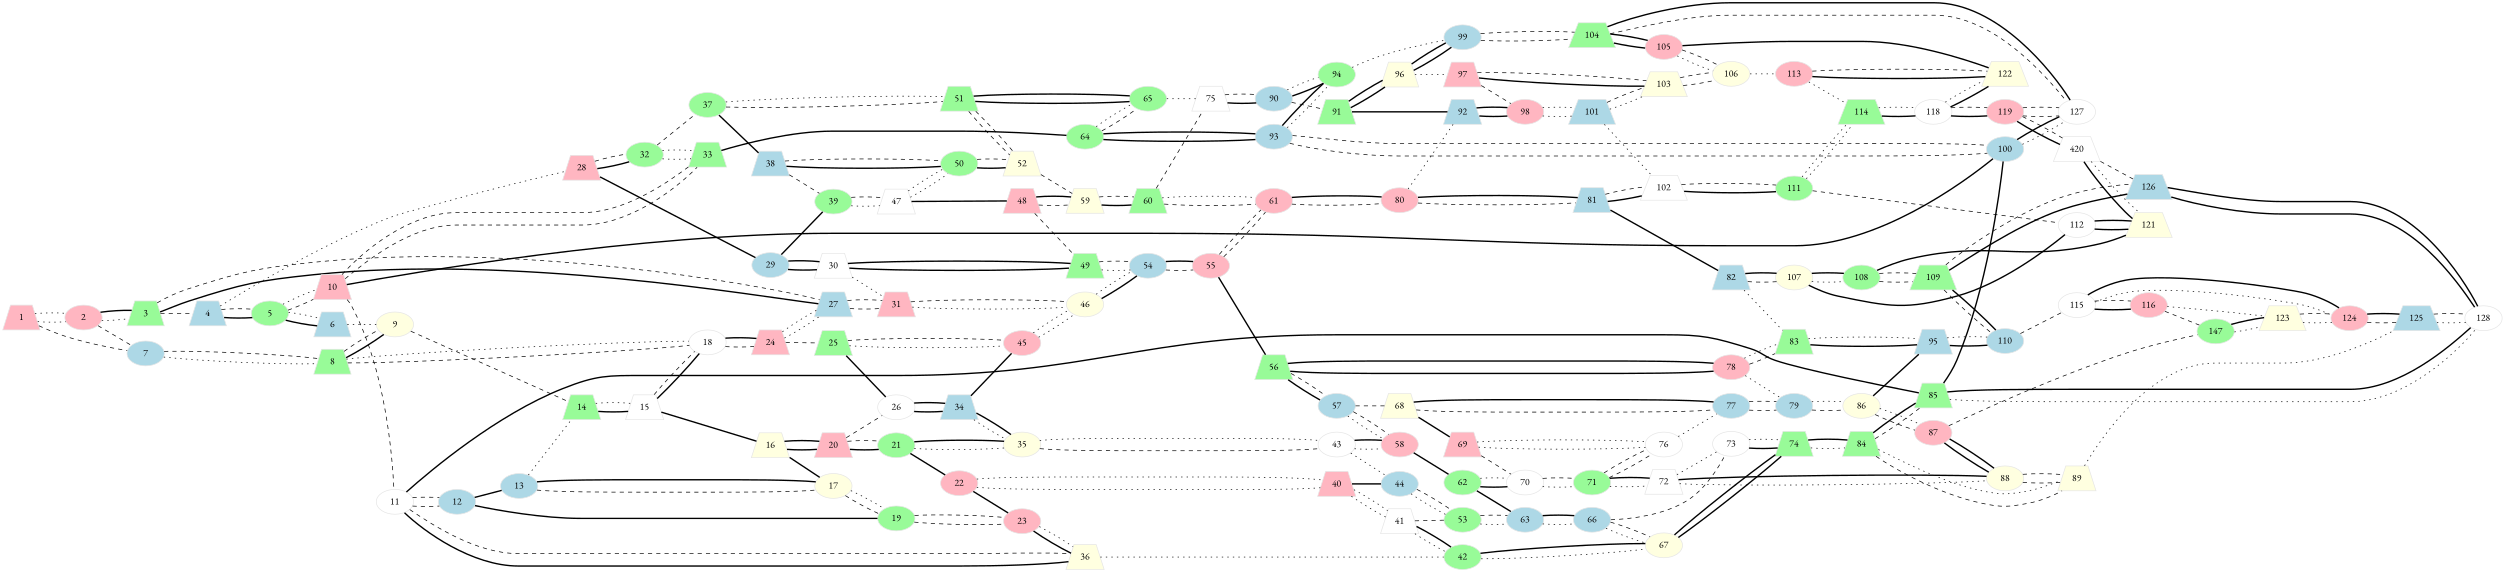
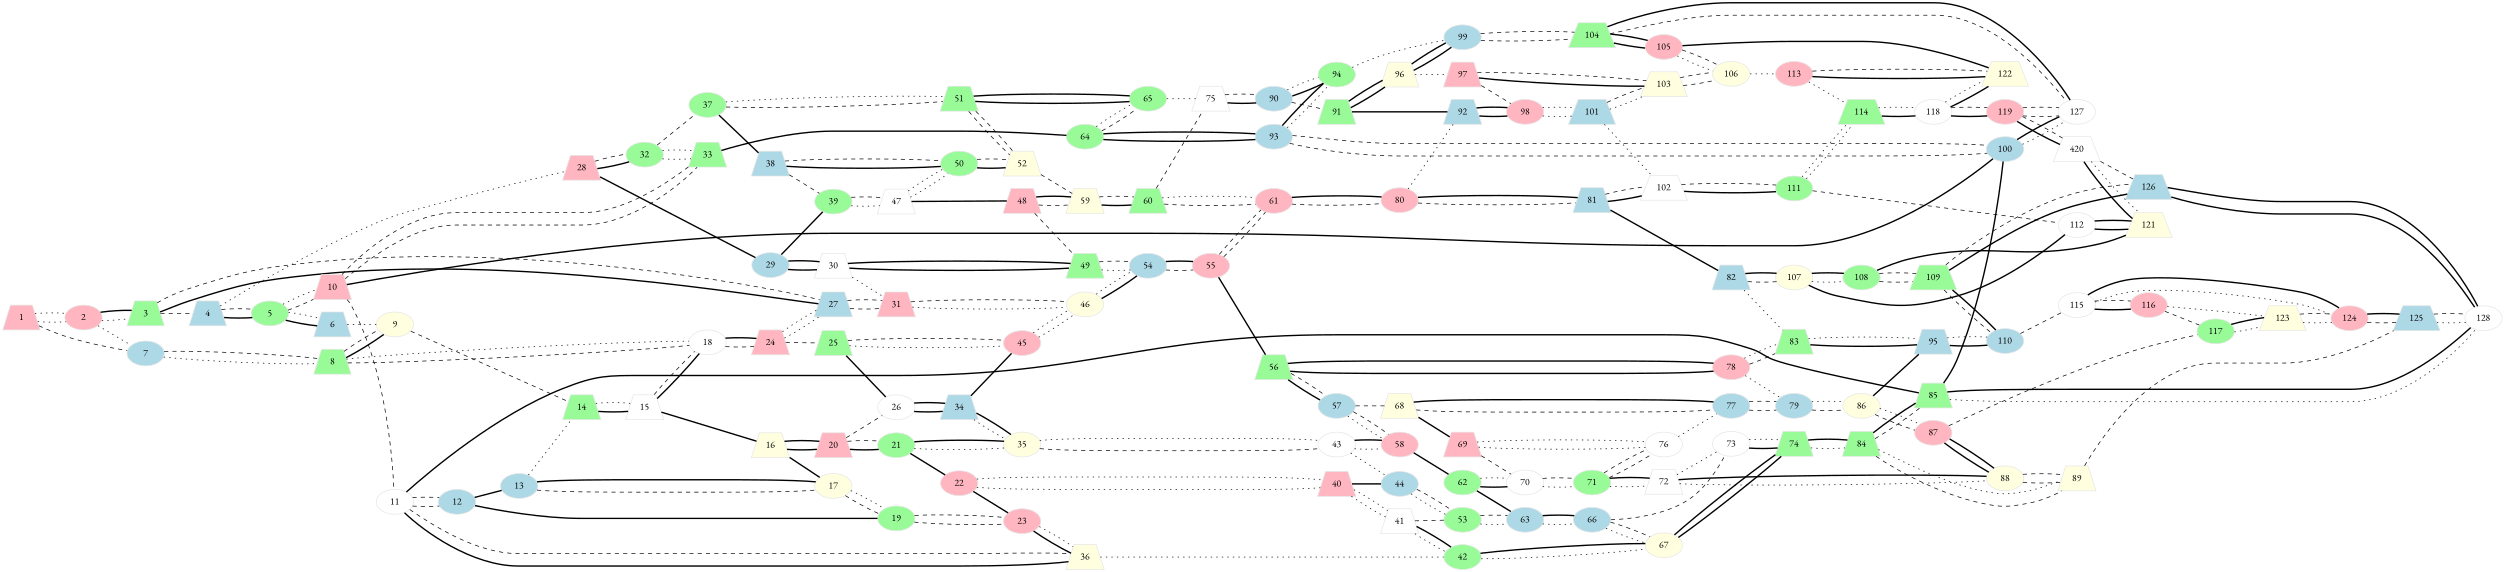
  graph {
    fontname="EB Garamond"
    rankdir=LR
    node [color=gray90 fillcolor=palegreen fontname="EB Garamond" shape=ellipse style=filled]
    edge [fontname="EB Garamond" style=bold]
    1 [fillcolor=lightpink shape=trapezium]
    2 [fillcolor=lightpink]
    7 [fillcolor=lightblue]
    3 [shape=trapezium]
    8 [shape=trapezium]
    4 [fillcolor=lightblue shape=trapezium]
    27 [fillcolor=lightblue shape=trapezium]
    5
    28 [fillcolor=lightpink shape=trapezium]
    31 [fillcolor=lightpink shape=trapezium]
    6 [fillcolor=lightblue shape=trapezium]
    10 [fillcolor=lightpink shape=trapezium]
    29 [fillcolor=lightblue]
    32
    9 [fillcolor=lightyellow]
    11 [fillcolor=white]
    33 [shape=trapezium]
    100 [fillcolor=lightblue]
    14 [shape=trapezium]
    18 [fillcolor=white]
    24 [fillcolor=lightpink shape=trapezium]
    15 [fillcolor=white shape=trapezium]
    12 [fillcolor=lightblue]
    36 [fillcolor=lightyellow shape=trapezium]
    85 [shape=trapezium]
    64
    127 [fillcolor=white]
    13 [fillcolor=lightblue]
    19
    42
    128 [fillcolor=white]
    17 [fillcolor=lightyellow]
    23 [fillcolor=lightpink]
    16 [fillcolor=lightyellow shape=trapezium]
    20 [fillcolor=lightpink shape=trapezium]
    21
    26 [fillcolor=white]
    25 [shape=trapezium]
    22 [fillcolor=lightpink]
    35 [fillcolor=lightyellow]
    34 [fillcolor=lightblue shape=trapezium]
    40 [fillcolor=lightpink shape=trapezium]
    43 [fillcolor=white]
    41 [fillcolor=white shape=trapezium]
    44 [fillcolor=lightblue]
    45 [fillcolor=lightpink]
    46 [fillcolor=lightyellow]
    30 [fillcolor=white shape=trapezium]
    39
    37
    49 [shape=trapezium]
    47 [fillcolor=white shape=trapezium]
    54 [fillcolor=lightblue]
    38 [fillcolor=lightblue shape=trapezium]
    51 [shape=trapezium]
    65
    93 [fillcolor=lightblue]
    58 [fillcolor=lightpink]
    67 [fillcolor=lightyellow]
    50
    52 [fillcolor=lightyellow shape=trapezium]
    48 [fillcolor=lightpink shape=trapezium]
    53
    63 [fillcolor=lightblue]
    74 [shape=trapezium]
    62
    55 [fillcolor=lightpink]
    59 [fillcolor=lightyellow shape=trapezium]
    60 [shape=trapezium]
    75 [fillcolor=white shape=trapezium]
    66 [fillcolor=lightblue]
    56 [shape=trapezium]
    61 [fillcolor=lightpink]
    57 [fillcolor=lightblue]
    78 [fillcolor=lightpink]
    80 [fillcolor=lightpink]
    68 [fillcolor=lightyellow shape=trapezium]
    79 [fillcolor=lightblue]
    83 [shape=trapezium]
    69 [fillcolor=lightpink shape=trapezium]
    77 [fillcolor=lightblue]
    70 [fillcolor=white]
    90 [fillcolor=lightblue]
    81 [fillcolor=lightblue shape=trapezium]
    92 [fillcolor=lightblue shape=trapezium]
    71
    73 [fillcolor=white]
    94
    84 [shape=trapezium]
    76 [fillcolor=white]
    72 [fillcolor=white shape=trapezium]
    88 [fillcolor=lightyellow]
    89 [fillcolor=lightyellow shape=trapezium]
    91 [shape=trapezium]
    86 [fillcolor=lightyellow]
    95 [fillcolor=lightblue shape=trapezium]
    87 [fillcolor=lightpink]
    82 [fillcolor=lightblue shape=trapezium]
    102 [fillcolor=white shape=trapezium]
    98 [fillcolor=lightpink]
    107 [fillcolor=lightyellow]
    111
    108
    112 [fillcolor=white]
    110 [fillcolor=lightblue]
    125 [fillcolor=lightblue shape=trapezium]
-   117 [label=147]
+   117
    123 [fillcolor=lightyellow shape=trapezium]
    96 [fillcolor=lightyellow shape=trapezium]
    99 [fillcolor=lightblue]
    97 [fillcolor=lightpink shape=trapezium]
    101 [fillcolor=lightblue shape=trapezium]
    104 [shape=trapezium]
    115 [fillcolor=white]
    103 [fillcolor=lightyellow shape=trapezium]
    106 [fillcolor=lightyellow]
    105 [fillcolor=lightpink]
    114 [shape=trapezium]
    113 [fillcolor=lightpink]
    122 [fillcolor=lightyellow shape=trapezium]
    109 [shape=trapezium]
    121 [fillcolor=lightyellow shape=trapezium]
    126 [fillcolor=lightblue shape=trapezium]
    116 [fillcolor=lightpink]
    124 [fillcolor=lightpink]
    118 [fillcolor=white]
    119 [fillcolor=lightpink]
    n128 [fillcolor=white label=420 shape=trapezium]
    1 -- 2 [style=dotted]
    1 -- 2 [style=dotted]
    1 -- 7 [style=dashed]
-   2 -- 7 [style=dashed]
+   2 -- 7 [style=dotted]
    2 -- 3 [style=dotted]
    2 -- 3
    7 -- 8 [style=dotted]
    7 -- 8 [style=dashed]
    3 -- 4 [style=dashed]
    3 -- 27
    3 -- 27 [style=dashed]
    8 -- 9
    8 -- 9 [style=dashed]
    8 -- 18 [style=dashed]
    8 -- 18 [style=dotted]
    4 -- 5
    4 -- 5 [style=dashed]
    4 -- 28 [style=dotted]
    27 -- 31 [style=dashed]
    27 -- 31 [style=dashed]
    5 -- 6
    5 -- 6 [style=dotted]
    5 -- 10 [style=dashed]
    5 -- 10 [style=dotted]
    28 -- 29
    28 -- 32
    28 -- 32 [style=dashed]
    31 -- 46 [style=dotted]
    31 -- 46 [style=dashed]
    6 -- 9 [style=dotted]
    10 -- 11 [style=dashed]
    10 -- 33 [style=dashed]
    10 -- 33 [style=dashed]
    10 -- 100
    29 -- 30
    29 -- 30
    29 -- 39
    32 -- 33 [style=dotted]
    32 -- 33 [style=dotted]
    32 -- 37 [style=dashed]
    9 -- 14 [style=dashed]
    11 -- 12 [style=dashed]
    11 -- 12 [style=dashed]
    11 -- 36
    11 -- 36 [style=dashed]
    11 -- 85
    33 -- 64
    100 -- 127 [style=dotted]
    100 -- 127
    14 -- 15
    14 -- 15 [style=dotted]
    18 -- 24 [style=dashed]
    18 -- 24
    24 -- 27 [style=dotted]
    24 -- 27 [style=dotted]
    24 -- 25 [style=dashed]
    15 -- 18
    15 -- 18 [style=dashed]
    15 -- 16
    12 -- 13
    12 -- 19
    36 -- 42 [style=dotted]
    85 -- 100
    85 -- 128 [style=dotted]
    85 -- 128
    64 -- 65 [style=dashed]
    64 -- 65 [style=dotted]
    64 -- 93
    64 -- 93
    13 -- 14 [style=dotted]
    13 -- 17 [style=dashed]
    13 -- 17
    19 -- 23 [style=dashed]
    19 -- 23 [style=dashed]
    42 -- 67 [style=dotted]
    42 -- 67
    17 -- 19 [style=dashed]
    17 -- 19 [style=dotted]
    23 -- 36
    23 -- 36 [style=dotted]
    16 -- 17
    16 -- 20
    16 -- 20
    20 -- 21
    20 -- 21 [style=dashed]
    20 -- 26 [style=dashed]
    21 -- 22
    21 -- 35 [style=dotted]
    21 -- 35
    26 -- 34
    26 -- 34
    25 -- 26
    25 -- 45 [style=dotted]
    25 -- 45 [style=dashed]
    22 -- 23
    22 -- 40 [style=dotted]
    22 -- 40 [style=dotted]
    35 -- 43 [style=dashed]
    35 -- 43 [style=dotted]
    34 -- 35 [style=dotted]
    34 -- 35
    34 -- 45
    40 -- 41 [style=dotted]
    40 -- 41 [style=dotted]
    40 -- 44
    43 -- 44 [style=dotted]
    43 -- 58 [style=dotted]
    43 -- 58
    41 -- 42 [style=dotted]
    41 -- 42
    41 -- 53 [style=dashed]
    44 -- 53 [style=dotted]
    44 -- 53 [style=dashed]
    45 -- 46 [style=dotted]
    45 -- 46 [style=dotted]
    46 -- 54
    46 -- 54 [style=dotted]
    30 -- 31 [style=dotted]
    30 -- 49
    30 -- 49
    39 -- 47 [style=dotted]
    39 -- 47 [style=dashed]
    37 -- 38
    37 -- 51 [style=dashed]
    37 -- 51 [style=dotted]
    49 -- 54 [style=dotted]
    49 -- 54 [style=dashed]
    47 -- 50 [style=dotted]
    47 -- 50 [style=dotted]
    47 -- 48
    54 -- 55 [style=dashed]
    54 -- 55
    38 -- 39 [style=dashed]
    38 -- 50
    38 -- 50 [style=dashed]
    51 -- 65
    51 -- 65
    51 -- 52 [style=dashed]
    51 -- 52 [style=dashed]
    65 -- 75 [style=dotted]
    93 -- 100 [style=dashed]
    93 -- 100 [style=dashed]
    93 -- 94 [style=dotted]
    93 -- 94
    58 -- 62
    67 -- 74
    67 -- 74
    50 -- 52
    50 -- 52 [style=dashed]
    52 -- 59 [style=dashed]
    48 -- 49 [style=dashed]
    48 -- 59 [style=dashed]
    48 -- 59
    53 -- 63 [style=dotted]
    53 -- 63 [style=dashed]
    63 -- 66 [style=dotted]
    63 -- 66
    74 -- 84 [style=dotted]
    74 -- 84
    62 -- 63
    62 -- 70
    62 -- 70 [style=dotted]
    55 -- 56
    55 -- 61 [style=dashed]
    55 -- 61 [style=dashed]
    59 -- 60
    59 -- 60 [style=dashed]
    60 -- 75 [style=dashed]
    60 -- 61 [style=dashed]
    60 -- 61 [style=dotted]
    75 -- 90
    75 -- 90 [style=dashed]
    66 -- 67 [style=dotted]
    66 -- 67 [style=dashed]
    66 -- 73 [style=dashed]
    56 -- 57
    56 -- 57 [style=dashed]
    56 -- 78
    56 -- 78
    61 -- 80 [style=dashed]
    61 -- 80
    57 -- 58 [style=dotted]
    57 -- 58 [style=dashed]
    57 -- 68 [style=dashed]
    78 -- 79 [style=dotted]
    78 -- 83 [style=dashed]
    78 -- 83 [style=dotted]
    80 -- 81 [style=dashed]
    80 -- 81
    80 -- 92 [style=dotted]
    68 -- 69
    68 -- 77 [style=dashed]
    68 -- 77
    79 -- 86 [style=dashed]
    79 -- 86 [style=dotted]
    83 -- 95
    83 -- 95 [style=dotted]
    69 -- 70 [style=dashed]
    69 -- 76 [style=dotted]
    69 -- 76 [style=dotted]
    77 -- 79 [style=dashed]
    77 -- 79 [style=dashed]
    70 -- 71 [style=dotted]
    70 -- 71 [style=dashed]
    90 -- 94
    90 -- 94 [style=dotted]
    90 -- 91 [style=dashed]
    81 -- 82
    81 -- 102
    81 -- 102 [style=dashed]
    92 -- 98
    92 -- 98
    71 -- 76 [style=dashed]
    71 -- 76 [style=dashed]
    71 -- 72 [style=dotted]
    71 -- 72
    73 -- 74
    73 -- 74 [style=dotted]
    94 -- 99 [style=dotted]
    84 -- 85 [style=dashed]
    84 -- 85
    84 -- 89 [style=dashed]
    84 -- 89 [style=dotted]
    76 -- 77 [style=dotted]
    72 -- 73 [style=dotted]
    72 -- 88 [style=dotted]
    72 -- 88
    88 -- 89 [style=dashed]
    88 -- 89 [style=dashed]
-   89 -- 125 [style=dotted]
+   89 -- 125 [style=dashed]
    91 -- 92
    91 -- 96
    91 -- 96
    86 -- 95
    86 -- 87 [style=dashed]
    86 -- 87 [style=dotted]
    95 -- 110
    95 -- 110 [style=dotted]
    87 -- 88
    87 -- 88
    87 -- 117 [style=dashed]
    82 -- 83 [style=dotted]
    82 -- 107 [style=dashed]
    82 -- 107
    102 -- 111
    102 -- 111 [style=dashed]
    98 -- 101 [style=dotted]
    98 -- 101 [style=dotted]
    107 -- 108 [style=dotted]
    107 -- 108
    107 -- 112
    111 -- 112 [style=dashed]
    111 -- 114 [style=dotted]
    111 -- 114 [style=dotted]
    108 -- 109 [style=dashed]
    108 -- 109 [style=dashed]
    108 -- 121
    112 -- 121
    112 -- 121
    110 -- 115 [style=dashed]
    125 -- 128 [style=dotted]
    125 -- 128 [style=dashed]
    117 -- 123 [style=dotted]
    117 -- 123
    123 -- 124 [style=dotted]
    123 -- 124 [style=dashed]
    96 -- 99
    96 -- 99
    96 -- 97 [style=dotted]
    99 -- 104 [style=dashed]
    99 -- 104 [style=dashed]
    97 -- 98 [style=dashed]
    97 -- 103
    97 -- 103 [style=dashed]
    101 -- 102 [style=dotted]
    101 -- 103 [style=dotted]
    101 -- 103 [style=dashed]
    104 -- 127 [style=dashed]
    104 -- 127
    104 -- 105
    104 -- 105
    115 -- 116
    115 -- 116 [style=dashed]
    115 -- 124 [style=dotted]
    115 -- 124
    103 -- 106 [style=dashed]
    103 -- 106 [style=dashed]
    106 -- 113 [style=dotted]
    105 -- 106 [style=dotted]
    105 -- 106 [style=dashed]
    105 -- 122
    114 -- 118
    114 -- 118 [style=dotted]
    113 -- 114 [style=dotted]
    113 -- 122
    113 -- 122 [style=dashed]
    109 -- 110 [style=dashed]
    109 -- 110
    109 -- 126
    109 -- 126 [style=dashed]
    126 -- 128
    126 -- 128
    116 -- 117 [style=dashed]
    116 -- 123 [style=dotted]
    124 -- 125 [style=dashed]
    124 -- 125
    118 -- 122
    118 -- 122 [style=dotted]
    118 -- 119
    118 -- 119 [style=dashed]
    119 -- 127 [style=dashed]
    119 -- 127 [style=dashed]
    119 -- n128
    119 -- n128 [style=dashed]
    n128 -- 121
    n128 -- 121 [style=dotted]
    n128 -- 126 [style=dashed]
  }
